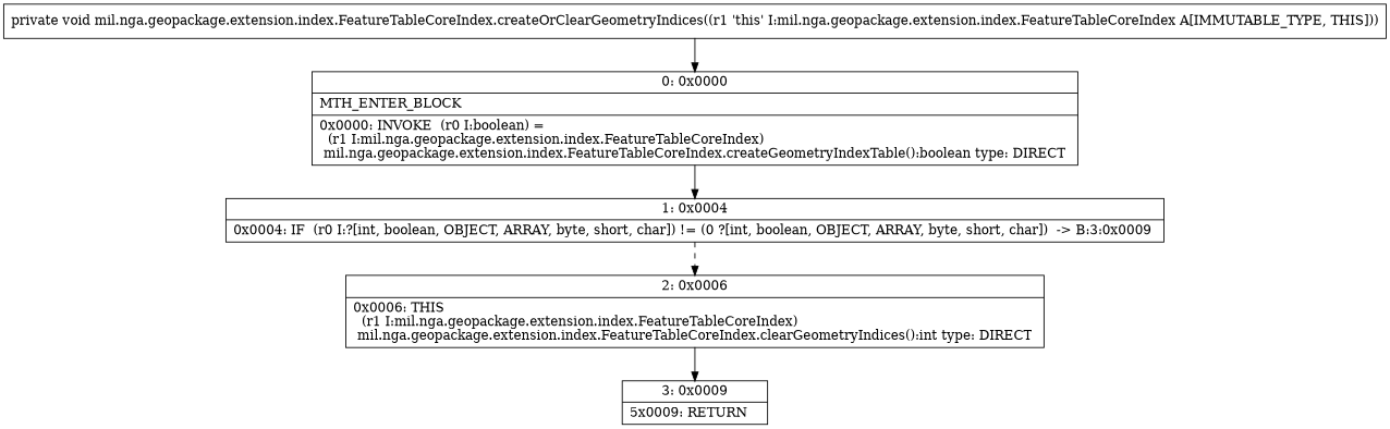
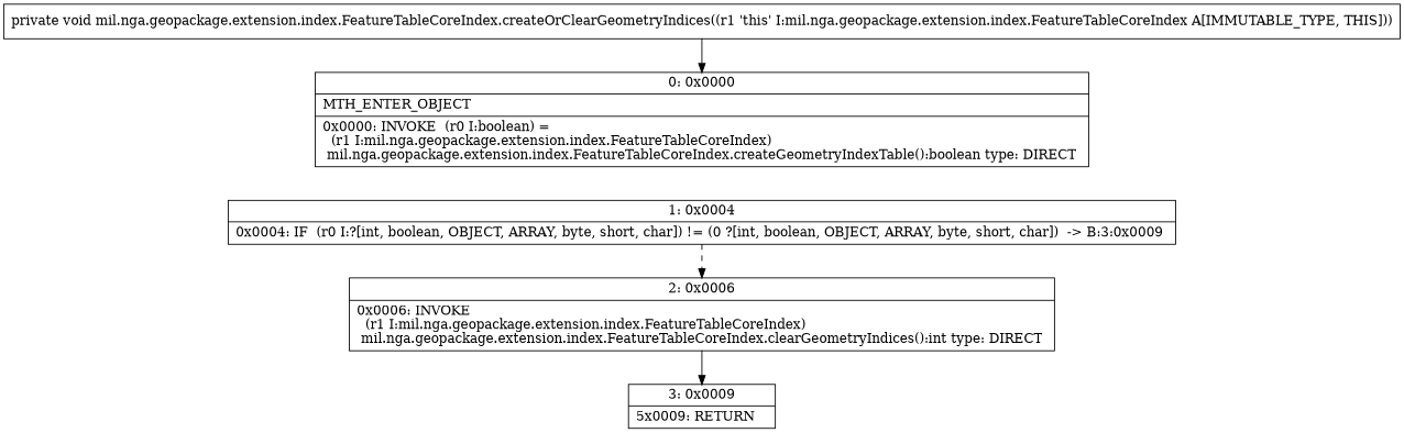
  digraph {
    node [shape=record]
-   n1 [label="{0\:\ 0x0000|MTH_ENTER_BLOCK\l|0x0000: INVOKE  (r0 I:boolean) = \l  (r1 I:mil.nga.geopackage.extension.index.FeatureTableCoreIndex)\l mil.nga.geopackage.extension.index.FeatureTableCoreIndex.createGeometryIndexTable():boolean type: DIRECT \l}"]
+   n1 [label="{0\:\ 0x0000|MTH_ENTER_OBJECT\l|0x0000: INVOKE  (r0 I:boolean) = \l  (r1 I:mil.nga.geopackage.extension.index.FeatureTableCoreIndex)\l mil.nga.geopackage.extension.index.FeatureTableCoreIndex.createGeometryIndexTable():boolean type: DIRECT \l}"]
    n2 [label="{1\:\ 0x0004|0x0004: IF  (r0 I:?[int, boolean, OBJECT, ARRAY, byte, short, char]) != (0 ?[int, boolean, OBJECT, ARRAY, byte, short, char])  \-\> B:3:0x0009 \l}"]
-   n3 [label="{2\:\ 0x0006|0x0006: THIS  \l  (r1 I:mil.nga.geopackage.extension.index.FeatureTableCoreIndex)\l mil.nga.geopackage.extension.index.FeatureTableCoreIndex.clearGeometryIndices():int type: DIRECT \l}"]
+   n3 [label="{2\:\ 0x0006|0x0006: INVOKE  \l  (r1 I:mil.nga.geopackage.extension.index.FeatureTableCoreIndex)\l mil.nga.geopackage.extension.index.FeatureTableCoreIndex.clearGeometryIndices():int type: DIRECT \l}"]
    n4 [label="{3\:\ 0x0009|5x0009: RETURN   \l}"]
    n5 [label="{private void mil.nga.geopackage.extension.index.FeatureTableCoreIndex.createOrClearGeometryIndices((r1 'this' I:mil.nga.geopackage.extension.index.FeatureTableCoreIndex A[IMMUTABLE_TYPE, THIS])) }"]
-   n1 -> n2
    n2 -> n3 [style=dashed]
    n3 -> n4
    n5 -> n1
  }
